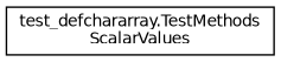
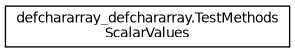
  digraph {
    rankdir=LR
-   n1 [color=black fillcolor=white fontname=Helvetica fontsize=10 height=0.2 label="test_defchararray.TestMethods\lScalarValues" shape=record style=filled width=0.4]
+   n1 [color=black fillcolor=white fontname=Helvetica fontsize=10 height=0.2 label="defchararray_defchararray.TestMethods\lScalarValues" shape=record style=filled width=0.4]
  }
